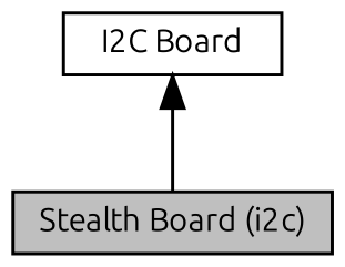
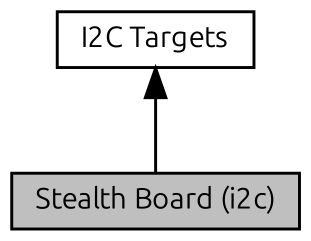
  digraph {
    rankdir=TB
    fontname=Ubuntu
    node [color=black fontname=Ubuntu fontsize=10 shape=box style=filled]
-   n1 [fillcolor=white height=0.2 label="I2C Board" width=0.4]
+   n1 [fillcolor=white height=0.2 label="I2C Targets" width=0.4]
    n2 [fillcolor=grey75 fontcolor=black height=0.2 label="Stealth Board (i2c)" width=0.4]
    n1 -> n2 [dir=back fontname=Ubuntu fontsize=10 labelfontname=Helvetica labelfontsize=10 shape=plaintext style=solid]
  }
